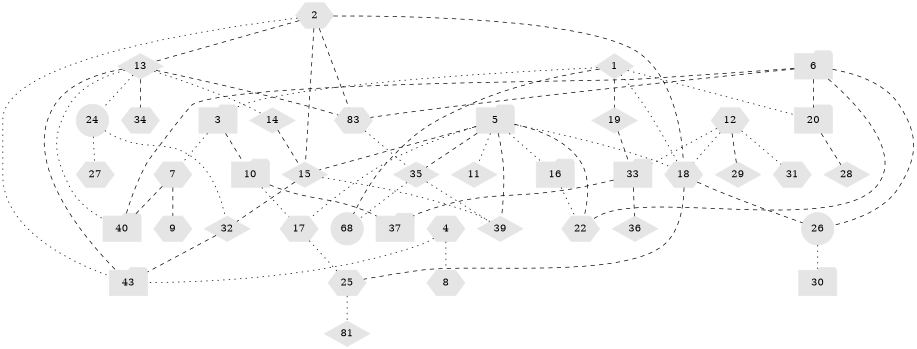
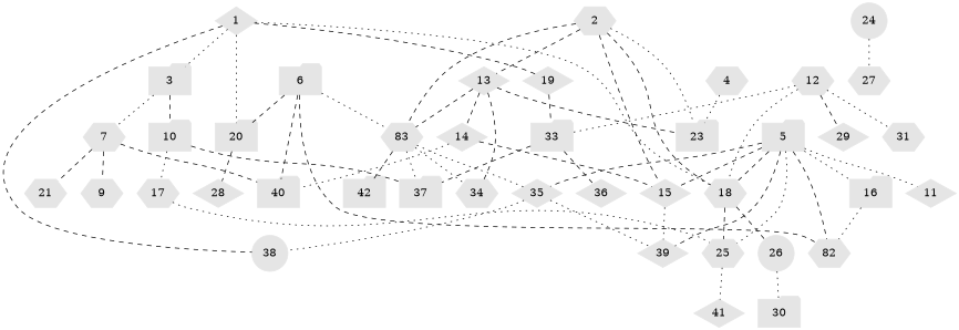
  graph {
    node [color=gray90 shape=hexagon style=filled]
    edge [style=dashed weight=1.0]
    1 [shape=diamond]
    3 [shape=folder]
    18
    19 [shape=diamond]
    20 [shape=folder]
-   38 [shape=circle label=68]
+   38 [shape=circle]
    7
    10 [shape=folder]
    26 [shape=circle]
    25
    33 [shape=folder]
    28 [shape=diamond]
    2
    13 [shape=diamond]
    15 [shape=diamond]
    n16 [label=83]
-   43 [shape=folder]
+   43 [shape=folder label=23]
    40 [shape=folder]
    14 [shape=diamond]
    24 [shape=circle]
    34
    39 [shape=diamond]
-   32 [shape=diamond]
    35 [shape=diamond]
    37 [shape=folder]
+   42 [shape=folder]
    9
+   21
    17
    4
-   8
    5 [shape=folder]
    11 [shape=diamond]
    16 [shape=folder]
-   22
+   22 [label=82]
    6 [shape=folder]
    30 [shape=folder]
    12
    29 [shape=diamond]
    31
    36 [shape=diamond]
    27
-   41 [shape=diamond label=81]
+   41 [shape=diamond]
    1 -- 3 [style=dotted]
    1 -- 18 [style=dotted]
    1 -- 19
    1 -- 20 [style=dotted]
    1 -- 38
    3 -- 7 [style=dotted]
    3 -- 10
    18 -- 26
    18 -- 25
    19 -- 33
    20 -- 28
    7 -- 40
    7 -- 9
+   7 -- 21
    10 -- 37
    10 -- 17 [style=dotted]
    26 -- 30 [style=dotted]
    25 -- 41 [style=dotted]
    33 -- 37
    33 -- 36
    2 -- 18
    2 -- 13
    2 -- 15
    2 -- n16
    2 -- 43 [style=dotted]
    13 -- n16
    13 -- 43
-   13 -- 40 [style=dotted]
-   13 -- 14 [style=dotted]
-   13 -- 24 [style=dotted]
+   14 -- 40 [style=dotted]
+   13 -- 14
    13 -- 34
    15 -- 39 [style=dotted]
-   15 -- 32
+   n16 -- 34 [style=dotted]
    n16 -- 35 [style=dotted]
+   n16 -- 37 [style=dotted]
+   n16 -- 42
    14 -- 15
-   24 -- 32 [style=dotted]
    24 -- 27 [style=dotted]
-   32 -- 43
    35 -- 38 [style=dotted]
    35 -- 39 [style=dotted]
    17 -- 25 [style=dotted]
    4 -- 43 [style=dotted]
-   4 -- 8 [style=dotted]
-   5 -- 18 [style=dotted]
+   5 -- 18
    5 -- 15
    5 -- 39
    5 -- 35
-   5 -- 17 [style=dotted]
+   5 -- 25 [style=dotted]
    5 -- 11 [style=dotted]
    5 -- 16 [style=dotted]
    5 -- 22
    16 -- 22 [style=dotted]
    6 -- 20
-   6 -- 26
-   6 -- n16
+   6 -- n16 [style=dotted]
    6 -- 40
    6 -- 22
    12 -- 18 [style=dotted]
    12 -- 33 [style=dotted]
    12 -- 29
    12 -- 31 [style=dotted]
  }
